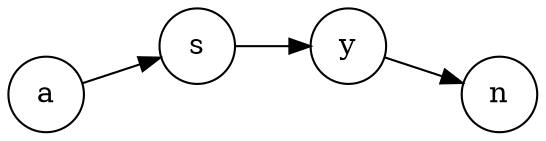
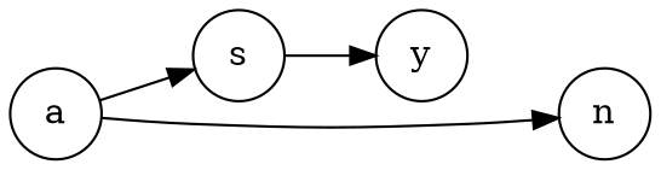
  digraph {
    rankdir=LR
    node [color=black shape=circle]
    a
    s
    y
    n
    a -> s
    s -> y
-   y -> n
+   a -> n
  }
